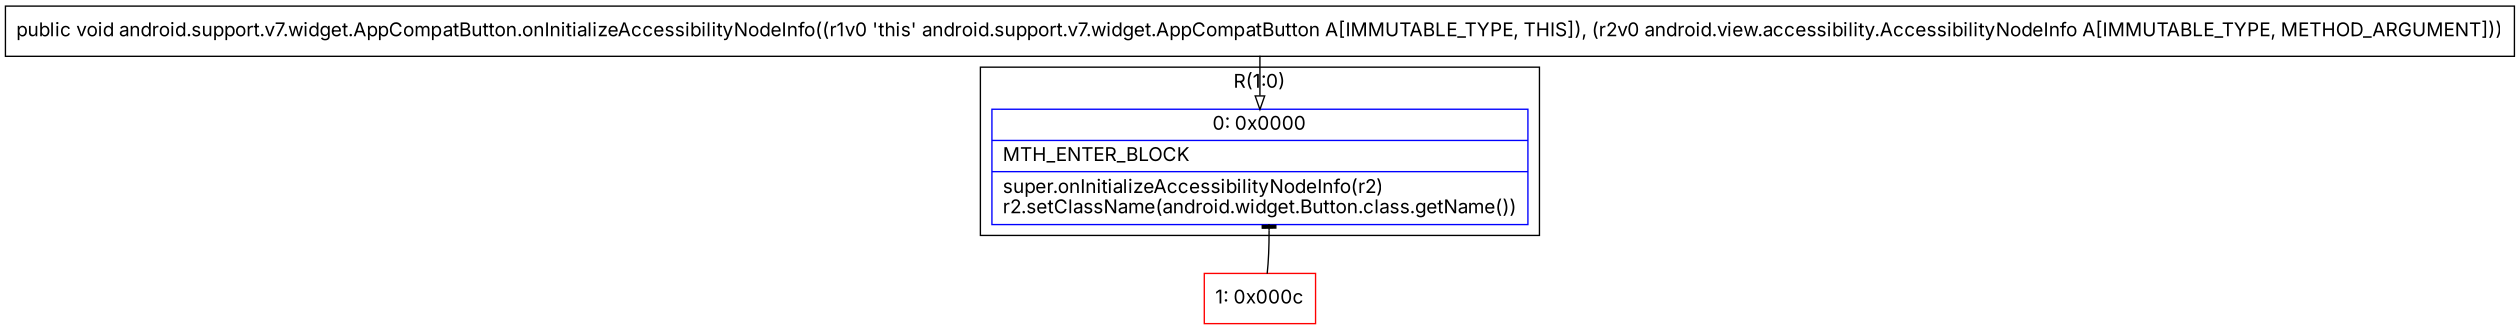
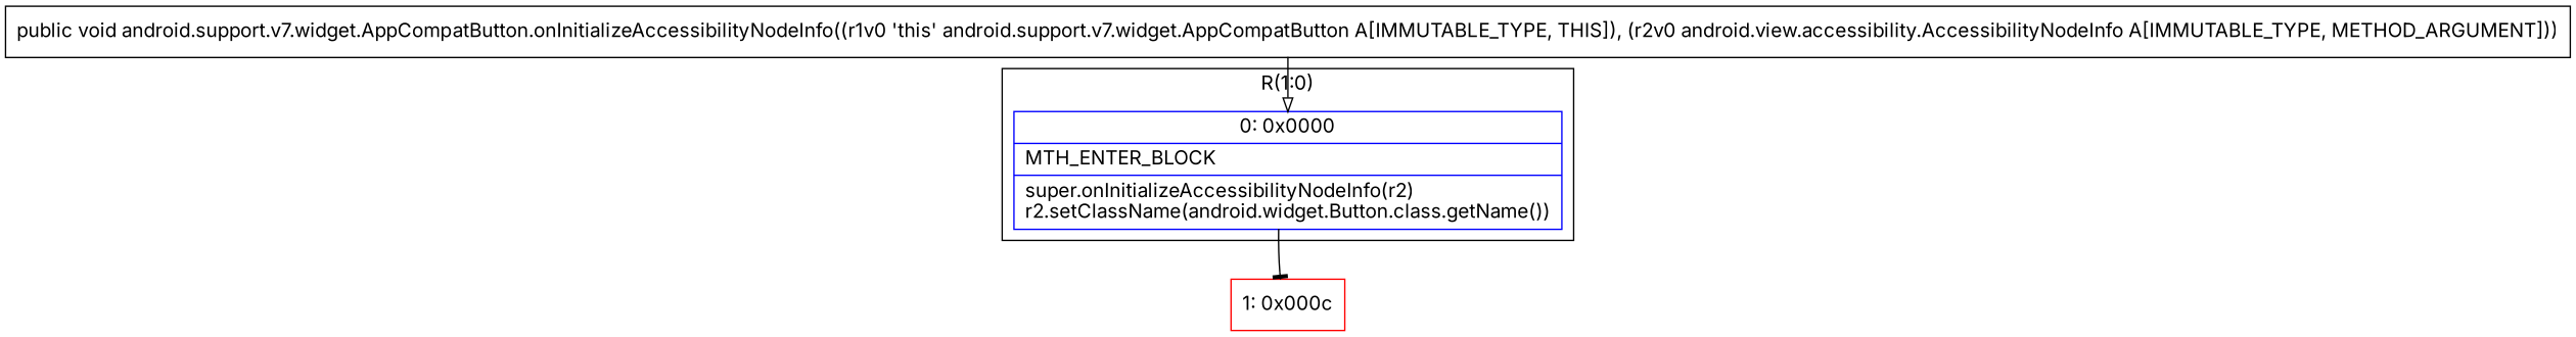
  digraph {
    fontname=Inter
    node [shape=record fontname=Inter]
    edge [fontname=Inter]
    n1 [color=blue label="{0\:\ 0x0000|MTH_ENTER_BLOCK\l|super.onInitializeAccessibilityNodeInfo(r2)\lr2.setClassName(android.widget.Button.class.getName())\l}"]
    n2 [color=red label="{1\:\ 0x000c}"]
    n3 [label="{public void android.support.v7.widget.AppCompatButton.onInitializeAccessibilityNodeInfo((r1v0 'this' android.support.v7.widget.AppCompatButton A[IMMUTABLE_TYPE, THIS]), (r2v0 android.view.accessibility.AccessibilityNodeInfo A[IMMUTABLE_TYPE, METHOD_ARGUMENT])) }"]
    subgraph cluster_1 {
      label="R(1:0)"
      n1
    }
-   n2 -> n1 [arrowhead=tee]
+   n1 -> n2 [arrowhead=tee]
    n3 -> n1 [arrowhead=onormal]
  }
